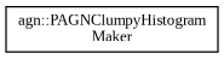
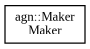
  digraph {
    rankdir=LR
    fontname="Liberation Serif"
-   n1 [color=black fillcolor=white fontname="Liberation Serif" fontsize=10 height=0.2 label="agn::PAGNClumpyHistogram\lMaker" shape=record style=filled width=0.4]
+   n1 [color=black fillcolor=white fontname="Liberation Serif" fontsize=10 height=0.2 label="agn::Maker\lMaker" shape=record style=filled width=0.4]
  }
